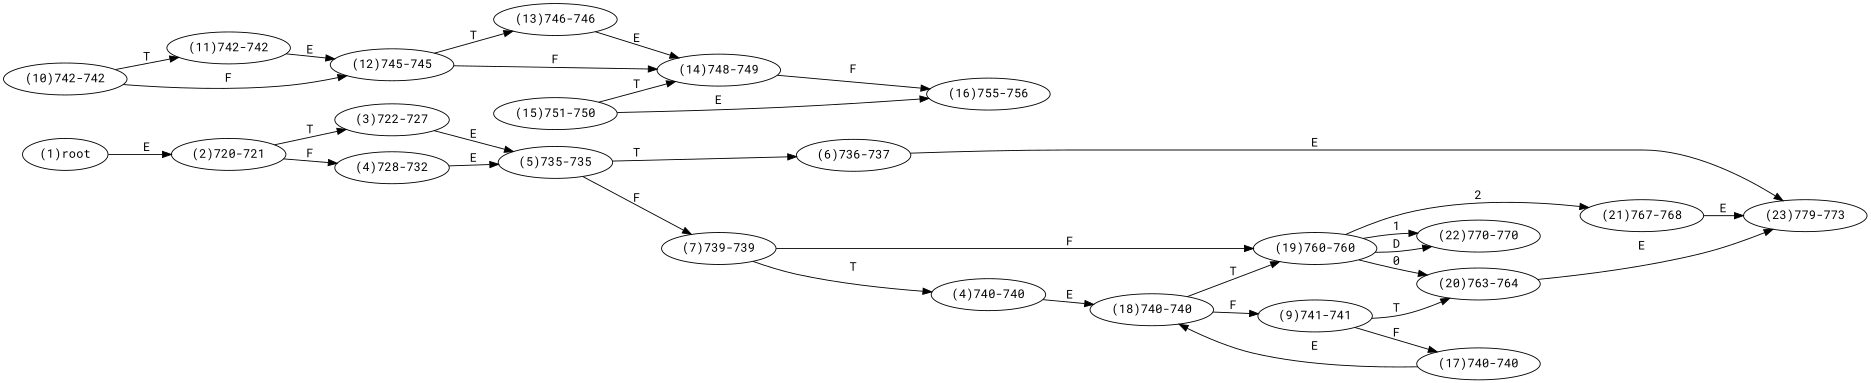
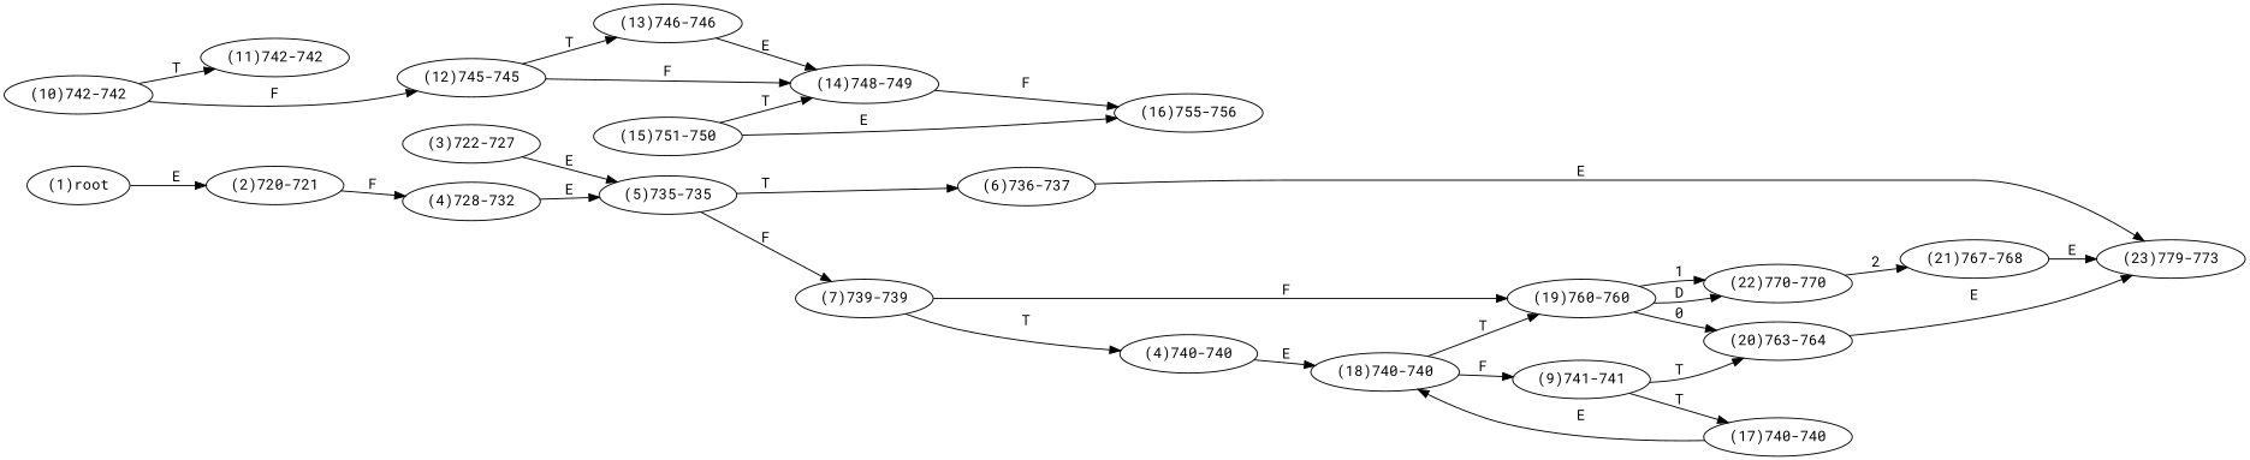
  digraph {
    fontname="Roboto Mono"
    rankdir=LR
    node [fontname="Roboto Mono"]
    edge [fontname="Roboto Mono"]
    n1 [label="(1)root"]
    n2 [label="(2)720-721"]
    n3 [label="(3)722-727"]
    n4 [label="(4)728-732"]
    n5 [label="(5)735-735"]
    n6 [label="(6)736-737"]
    n7 [label="(7)739-739"]
    n8 [label="(23)779-773"]
    n9 [label="(4)740-740"]
    n10 [label="(19)760-760"]
    n11 [label="(18)740-740"]
    n12 [label="(21)767-768"]
    n13 [label="(20)763-764"]
    n14 [label="(22)770-770"]
    n15 [label="(9)741-741"]
    n16 [label="(17)740-740"]
    n17 [label="(10)742-742"]
    n18 [label="(11)742-742"]
    n19 [label="(12)745-745"]
    n20 [label="(13)746-746"]
    n21 [label="(14)748-749"]
    n22 [label="(16)755-756"]
    n23 [label="(15)751-750"]
    n1 -> n2 [label=E]
-   n2 -> n3 [label=T]
    n2 -> n4 [label=F]
    n3 -> n5 [label=E]
    n4 -> n5 [label=E]
    n5 -> n6 [label=T]
    n5 -> n7 [label=F]
    n6 -> n8 [label=E]
    n7 -> n9 [label=T]
    n7 -> n10 [label=F]
    n9 -> n11 [label=E]
-   n10 -> n12 [label=2]
+   n14 -> n12 [label=2]
    n10 -> n13 [label=0]
    n10 -> n14 [label=1]
    n10 -> n14 [label=D]
    n11 -> n10 [label=T]
    n11 -> n15 [label=F]
    n12 -> n8 [label=E]
    n13 -> n8 [label=E]
    n15 -> n13 [label=T]
-   n15 -> n16 [label=F]
+   n15 -> n16 [label=T]
    n16 -> n11 [label=E]
    n17 -> n18 [label=T]
    n17 -> n19 [label=F]
-   n18 -> n19 [label=E]
    n19 -> n20 [label=T]
    n19 -> n21 [label=F]
    n20 -> n21 [label=E]
    n21 -> n22 [label=F]
    n23 -> n21 [label=T]
    n23 -> n22 [label=E]
  }
